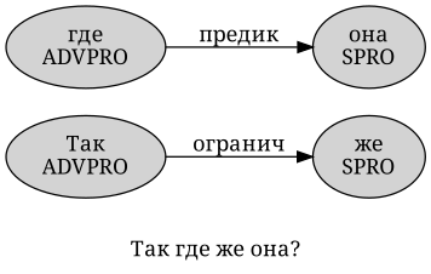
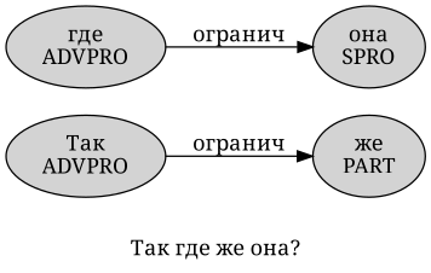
  digraph {
    fontname="Noto Serif"
    label="Так где же она?"
    rankdir=LR
    node [fillcolor=lightgray fontname="Noto Serif" penwidth=1 shape=ellipse style=filled]
    edge [fontname="Noto Serif"]
    n1 [label="Так\nADVPRO"]
-   n2 [label="же\nSPRO"]
+   n2 [label="же\nPART"]
    n3 [label="где\nADVPRO"]
    n4 [label="она\nSPRO"]
    n1 -> n2 [label="огранич"]
-   n3 -> n4 [label="предик"]
+   n3 -> n4 [label="огранич"]
  }
